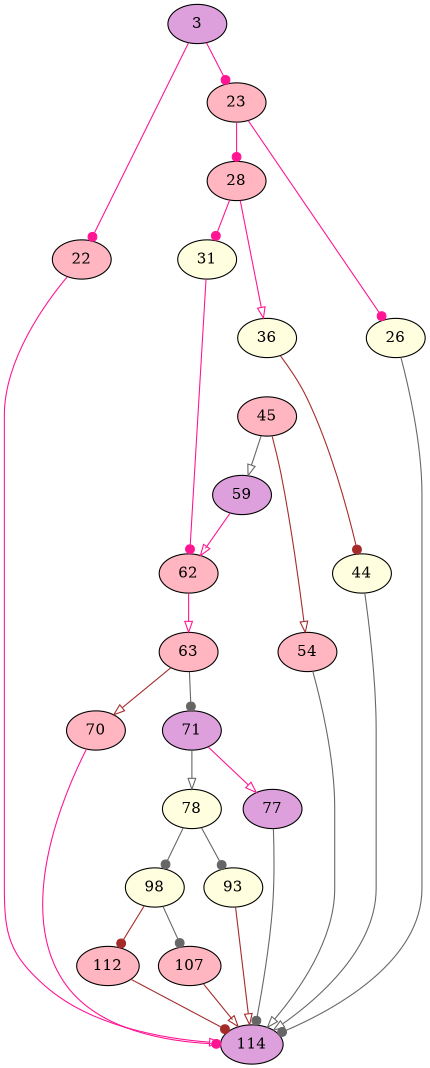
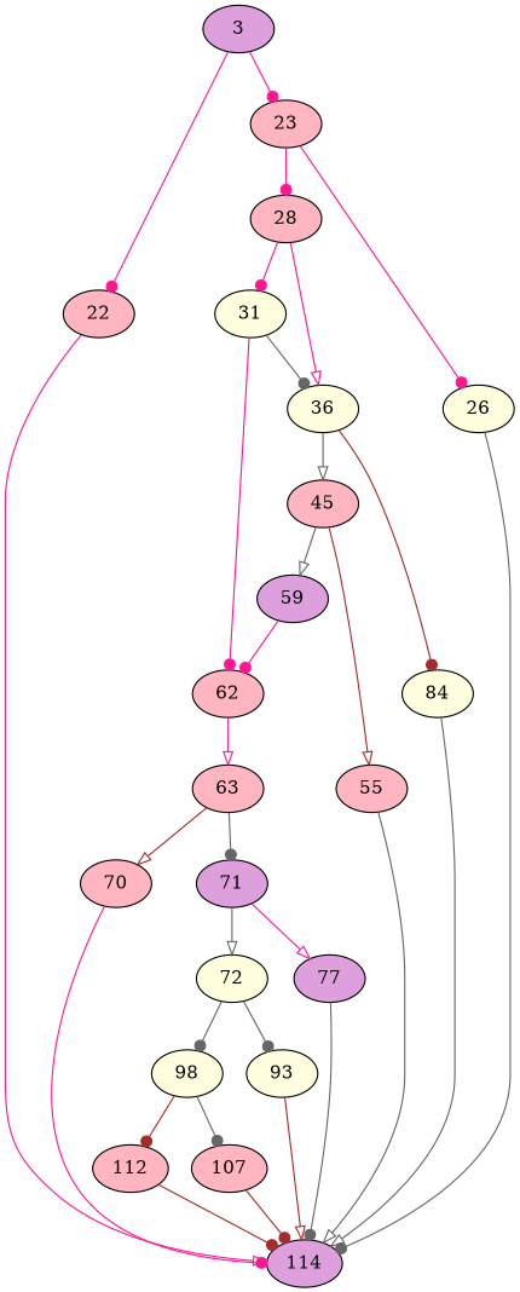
  strict digraph {
    node [fillcolor=lightpink style=filled]
    edge [arrowhead=dot color=deeppink]
    3 [entry=true fillcolor=plum]
    22
    23
    114 [fillcolor=plum]
    26 [fillcolor=lightyellow]
    28
    36 [fillcolor=lightyellow]
    31 [fillcolor=lightyellow]
    45
-   44 [fillcolor=lightyellow]
+   44 [fillcolor=lightyellow label=84]
    62
-   54
+   54 [label=55]
    59 [fillcolor=plum]
    63
    70
    71 [fillcolor=plum]
    77 [fillcolor=plum]
-   78 [fillcolor=lightyellow]
+   78 [fillcolor=lightyellow label=72]
    93 [fillcolor=lightyellow]
    98 [fillcolor=lightyellow]
    107
    112
    3 -> 22 [cond=true]
    3 -> 23 [cond=false]
    22 -> 114 [arrowhead=onormal]
    23 -> 26 [cond=true]
    23 -> 28 [cond=false]
    26 -> 114 [color=gray40]
    28 -> 36 [arrowhead=onormal cond=true]
    28 -> 31 [cond=false]
+   36 -> 45 [arrowhead=onormal color=gray40 cond=true]
    36 -> 44 [color=brown cond=false]
+   31 -> 36 [color=gray40 cond=true]
    31 -> 62 [cond=false]
    45 -> 54 [arrowhead=onormal color=brown cond=true]
    45 -> 59 [arrowhead=onormal color=gray40 cond=false]
    44 -> 114 [arrowhead=onormal color=gray40]
    62 -> 63 [arrowhead=onormal]
    54 -> 114 [arrowhead=onormal color=gray40]
-   59 -> 62 [arrowhead=onormal]
+   59 -> 62
    63 -> 70 [arrowhead=onormal color=brown cond=true]
    63 -> 71 [color=gray40 cond=false]
    70 -> 114
    71 -> 77 [arrowhead=onormal cond=true]
    71 -> 78 [arrowhead=onormal color=gray40 cond=false]
    77 -> 114 [color=gray40]
    78 -> 93 [color=gray40 cond=true]
    78 -> 98 [color=gray40 cond=false]
    93 -> 114 [arrowhead=onormal color=brown]
    98 -> 107 [color=gray40 cond=true]
    98 -> 112 [color=brown cond=false]
-   107 -> 114 [arrowhead=onormal color=brown]
+   107 -> 114 [color=brown]
    112 -> 114 [color=brown]
  }
